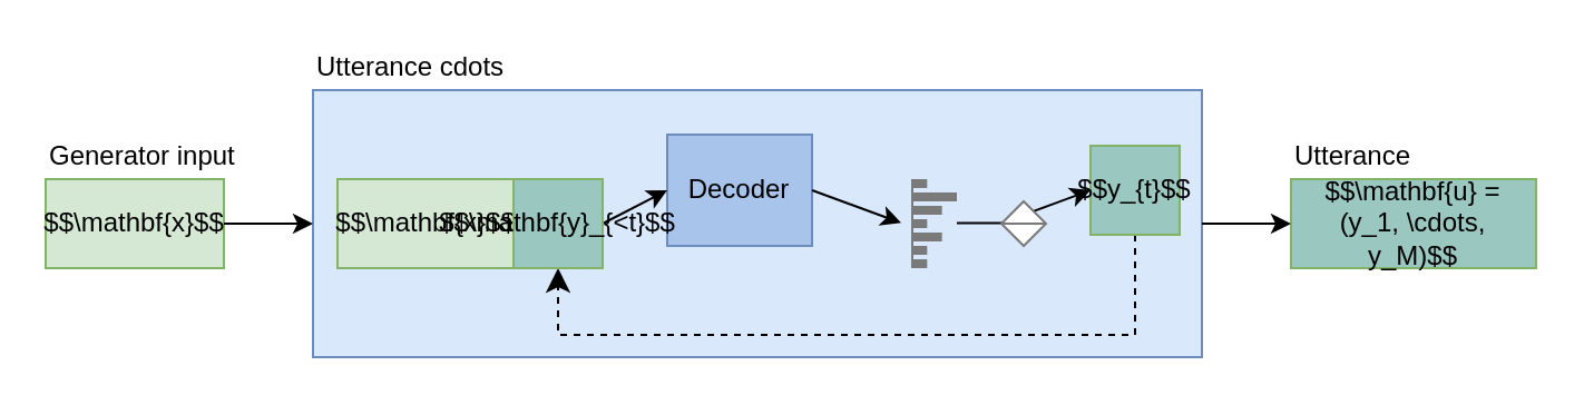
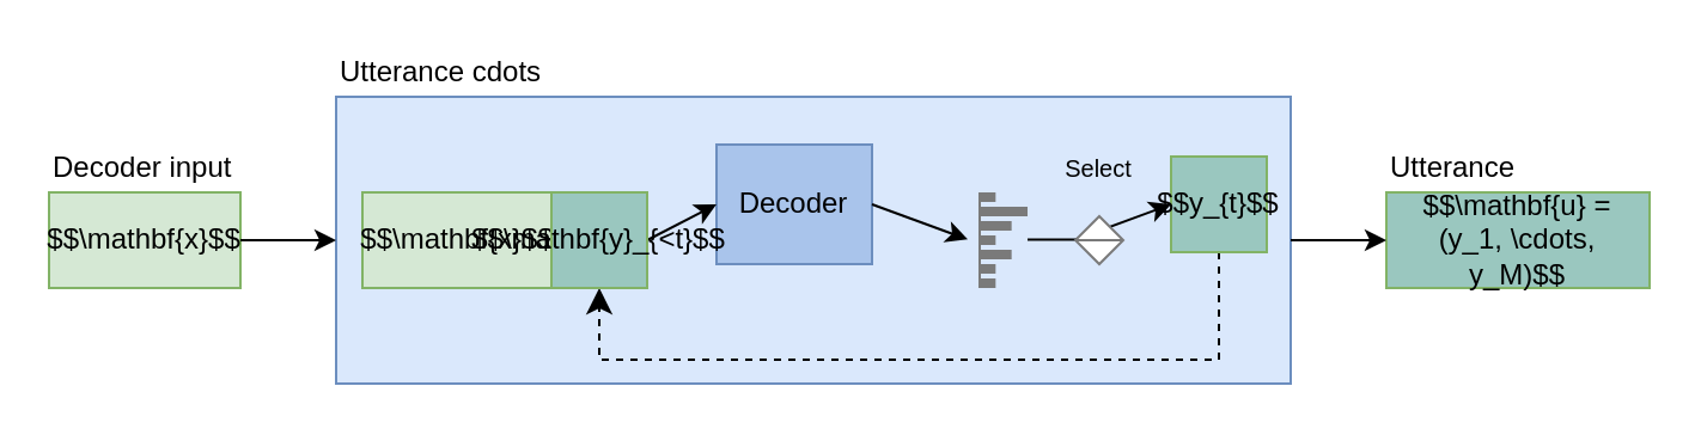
  <mxCell id="0" />
  <mxCell id="1" parent="0" />
  <mxCell id="2" value="" style="rounded=0;whiteSpace=wrap;html=1;fillColor=#dae8fc;strokeColor=#6c8ebf;" vertex="1" parent="1"><mxGeometry x="140" y="40" width="399" height="120" as="geometry" /></mxCell>
  <mxCell id="3" value="Decoder" style="whiteSpace=wrap;html=1;aspect=fixed;fillColor=#A9C4EB;strokeColor=#6c8ebf;" vertex="1" parent="1"><mxGeometry x="299" y="60" width="65" height="50" as="geometry" /></mxCell>
  <mxCell id="4" value="" style="endArrow=classic;html=1;rounded=0;entryX=0;entryY=0.5;entryDx=0;entryDy=0;exitX=1;exitY=0.5;exitDx=0;exitDy=0;" edge="1" parent="1" source="7" target="3"><mxGeometry width="50" height="50" relative="1" as="geometry"><mxPoint x="259" y="100" as="sourcePoint" /><mxPoint x="259" y="155" as="targetPoint" /></mxGeometry></mxCell>
  <mxCell id="5" value="" style="edgeStyle=elbowEdgeStyle;elbow=vertical;endArrow=classic;html=1;curved=0;rounded=0;endSize=8;startSize=8;dashed=1;entryX=0.5;entryY=1;entryDx=0;entryDy=0;exitX=0.5;exitY=1;exitDx=0;exitDy=0;" edge="1" parent="1" source="14" target="7"><mxGeometry width="50" height="50" relative="1" as="geometry"><mxPoint x="429" y="120" as="sourcePoint" /><mxPoint x="219" y="115" as="targetPoint" /><Array as="points"><mxPoint x="319" y="150" /></Array></mxGeometry></mxCell>
  <mxCell id="6" value="$$\mathbf{x}$$" style="rounded=0;whiteSpace=wrap;html=1;fillColor=#d5e8d4;strokeColor=#82b366;" vertex="1" parent="1"><mxGeometry x="151" y="80" width="80" height="40" as="geometry" /></mxCell>
  <mxCell id="7" value="$$\mathbf{y}_{&amp;lt;t}$$" style="rounded=0;whiteSpace=wrap;html=1;fillColor=#9AC7BF;strokeColor=#82b366;" vertex="1" parent="1"><mxGeometry x="230" y="80" width="40" height="40" as="geometry" /></mxCell>
  <mxCell id="8" value="$$\mathbf{x}$$" style="rounded=0;whiteSpace=wrap;html=1;fillColor=#d5e8d4;strokeColor=#82b366;" vertex="1" parent="1"><mxGeometry x="20" y="80" width="80" height="40" as="geometry" /></mxCell>
  <mxCell id="9" value="$$\mathbf{u} = (y_1, \cdots, y_M)$$" style="rounded=0;whiteSpace=wrap;html=1;fillColor=#9AC7BF;strokeColor=#82b366;" vertex="1" parent="1"><mxGeometry x="579" y="80" width="110" height="40" as="geometry" /></mxCell>
  <mxCell id="10" value="" style="endArrow=classic;html=1;rounded=0;entryX=0;entryY=0.5;entryDx=0;entryDy=0;exitX=1;exitY=0.5;exitDx=0;exitDy=0;" edge="1" parent="1" source="8" target="2"><mxGeometry width="50" height="50" relative="1" as="geometry"><mxPoint x="29" y="40" as="sourcePoint" /><mxPoint x="69" y="40" as="targetPoint" /><Array as="points" /></mxGeometry></mxCell>
  <mxCell id="11" value="" style="endArrow=classic;html=1;rounded=0;entryX=0;entryY=0.5;entryDx=0;entryDy=0;exitX=1;exitY=0.5;exitDx=0;exitDy=0;" edge="1" parent="1" source="2" target="9"><mxGeometry width="50" height="50" relative="1" as="geometry"><mxPoint x="29" y="-80" as="sourcePoint" /><mxPoint x="69" y="-80" as="targetPoint" /></mxGeometry></mxCell>
  <mxCell id="12" value="Utterance" style="text;html=1;strokeColor=none;fillColor=none;align=left;verticalAlign=middle;whiteSpace=wrap;rounded=0;" vertex="1" parent="1"><mxGeometry x="579" y="60" width="110" height="20" as="geometry" /></mxCell>
- <mxCell id="13" value="Generator input" style="text;html=1;strokeColor=none;fillColor=none;align=left;verticalAlign=middle;whiteSpace=wrap;rounded=0;" vertex="1" parent="1"><mxGeometry x="20" y="60" width="90" height="20" as="geometry" /></mxCell>
+ <mxCell id="13" value="Decoder input" style="text;html=1;strokeColor=none;fillColor=none;align=left;verticalAlign=middle;whiteSpace=wrap;rounded=0;" vertex="1" parent="1"><mxGeometry x="20" y="60" width="90" height="20" as="geometry" /></mxCell>
  <mxCell id="14" value="$$y_{t}$$" style="rounded=0;whiteSpace=wrap;html=1;fillColor=#9AC7BF;strokeColor=#82b366;" vertex="1" parent="1"><mxGeometry x="489" y="65" width="40" height="40" as="geometry" /></mxCell>
  <mxCell id="15" value="" style="group" vertex="1" connectable="0" parent="1"><mxGeometry x="409" y="80" width="20" height="40" as="geometry" /></mxCell>
  <mxCell id="16" value="" style="endArrow=none;html=1;rounded=0;strokeColor=#7A7A7A;" edge="1" parent="15"><mxGeometry width="50" height="50" relative="1" as="geometry"><mxPoint y="40" as="sourcePoint" /><mxPoint as="targetPoint" /></mxGeometry></mxCell>
  <mxCell id="17" value="" style="endArrow=none;html=1;rounded=0;strokeWidth=4;strokeColor=#7A7A7A;" edge="1" parent="15"><mxGeometry width="50" height="50" relative="1" as="geometry"><mxPoint y="2" as="sourcePoint" /><mxPoint x="6.667" y="2" as="targetPoint" /></mxGeometry></mxCell>
  <mxCell id="18" value="" style="endArrow=none;html=1;rounded=0;strokeWidth=4;strokeColor=#7A7A7A;" edge="1" parent="15"><mxGeometry width="50" height="50" relative="1" as="geometry"><mxPoint y="8" as="sourcePoint" /><mxPoint x="20" y="8" as="targetPoint" /></mxGeometry></mxCell>
  <mxCell id="19" value="" style="endArrow=none;html=1;rounded=0;strokeWidth=4;strokeColor=#7A7A7A;" edge="1" parent="15"><mxGeometry width="50" height="50" relative="1" as="geometry"><mxPoint y="14" as="sourcePoint" /><mxPoint x="13.333" y="14" as="targetPoint" /></mxGeometry></mxCell>
  <mxCell id="20" value="" style="endArrow=none;html=1;rounded=0;strokeWidth=4;strokeColor=#7A7A7A;" edge="1" parent="15"><mxGeometry width="50" height="50" relative="1" as="geometry"><mxPoint y="20" as="sourcePoint" /><mxPoint x="6.667" y="20" as="targetPoint" /></mxGeometry></mxCell>
  <mxCell id="21" value="" style="endArrow=none;html=1;rounded=0;strokeWidth=4;strokeColor=#7A7A7A;" edge="1" parent="15"><mxGeometry width="50" height="50" relative="1" as="geometry"><mxPoint y="26" as="sourcePoint" /><mxPoint x="13.333" y="26" as="targetPoint" /></mxGeometry></mxCell>
  <mxCell id="22" value="" style="endArrow=none;html=1;rounded=0;strokeWidth=4;strokeColor=#7A7A7A;" edge="1" parent="15"><mxGeometry width="50" height="50" relative="1" as="geometry"><mxPoint y="32" as="sourcePoint" /><mxPoint x="6.667" y="32" as="targetPoint" /></mxGeometry></mxCell>
  <mxCell id="23" value="" style="endArrow=none;html=1;rounded=0;strokeWidth=4;strokeColor=#7A7A7A;" edge="1" parent="15"><mxGeometry width="50" height="50" relative="1" as="geometry"><mxPoint y="38" as="sourcePoint" /><mxPoint x="6.667" y="38" as="targetPoint" /></mxGeometry></mxCell>
  <mxCell id="24" value="" style="endArrow=classic;html=1;rounded=0;exitX=1;exitY=0.5;exitDx=0;exitDy=0;entryX=0;entryY=0.5;entryDx=0;entryDy=0;" edge="1" parent="1" target="14"><mxGeometry width="50" height="50" relative="1" as="geometry"><mxPoint x="429" y="99.76" as="sourcePoint" /><mxPoint x="469" y="99.76" as="targetPoint" /><Array as="points"><mxPoint x="449" y="99.76" /></Array></mxGeometry></mxCell>
  <mxCell id="25" value="" style="shape=sortShape;perimeter=rhombusPerimeter;whiteSpace=wrap;html=1;strokeColor=#7A7A7A;" vertex="1" parent="1"><mxGeometry x="449" y="90" width="20" height="20" as="geometry" /></mxCell>
+ <mxCell id="26" value="Select" style="text;html=1;strokeColor=none;fillColor=none;align=center;verticalAlign=middle;whiteSpace=wrap;rounded=0;fontSize=10;" vertex="1" parent="1"><mxGeometry x="439" y="60" width="40" height="20" as="geometry" /></mxCell>
  <mxCell id="27" value="" style="endArrow=classic;html=1;rounded=0;entryX=0;entryY=0.5;entryDx=0;entryDy=0;exitX=1;exitY=0.5;exitDx=0;exitDy=0;" edge="1" parent="1" source="3"><mxGeometry width="50" height="50" relative="1" as="geometry"><mxPoint x="379" y="99.66" as="sourcePoint" /><mxPoint x="404" y="99.66" as="targetPoint" /></mxGeometry></mxCell>
  <mxCell id="28" value="Utterance cdots" style="text;html=1;strokeColor=none;fillColor=none;align=left;verticalAlign=middle;whiteSpace=wrap;rounded=0;" vertex="1" parent="1"><mxGeometry x="140" y="20" width="150" height="20" as="geometry" /></mxCell>
